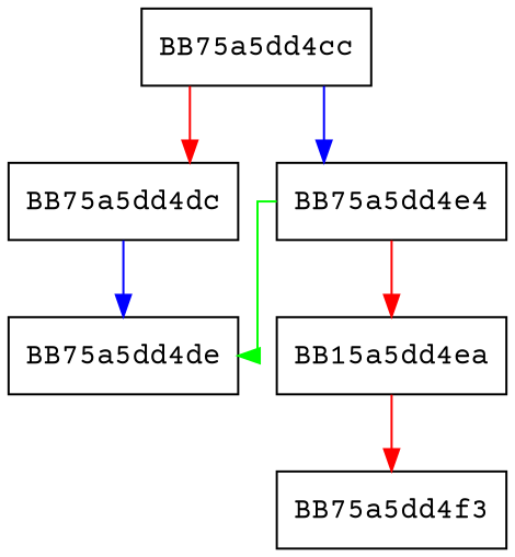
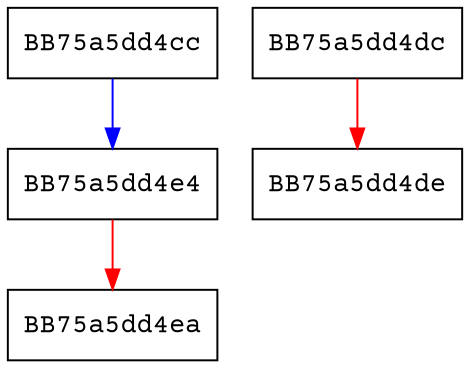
  digraph {
    fontname="Courier Prime"
    splines=ortho
    node [fontname="Courier Prime" shape=box]
    edge [color=red fontname="Courier Prime"]
    BB75a5dd4cc
    BB75a5dd4e4
    BB75a5dd4dc
    BB75a5dd4de
-   BB75a5dd4ea [label=BB15a5dd4ea]
-   BB75a5dd4f3
+   BB75a5dd4ea
    BB75a5dd4cc -> BB75a5dd4e4 [color=blue]
-   BB75a5dd4cc -> BB75a5dd4dc
-   BB75a5dd4e4 -> BB75a5dd4de [color=green]
    BB75a5dd4e4 -> BB75a5dd4ea
-   BB75a5dd4dc -> BB75a5dd4de [color=blue]
-   BB75a5dd4ea -> BB75a5dd4f3
+   BB75a5dd4dc -> BB75a5dd4de
  }
